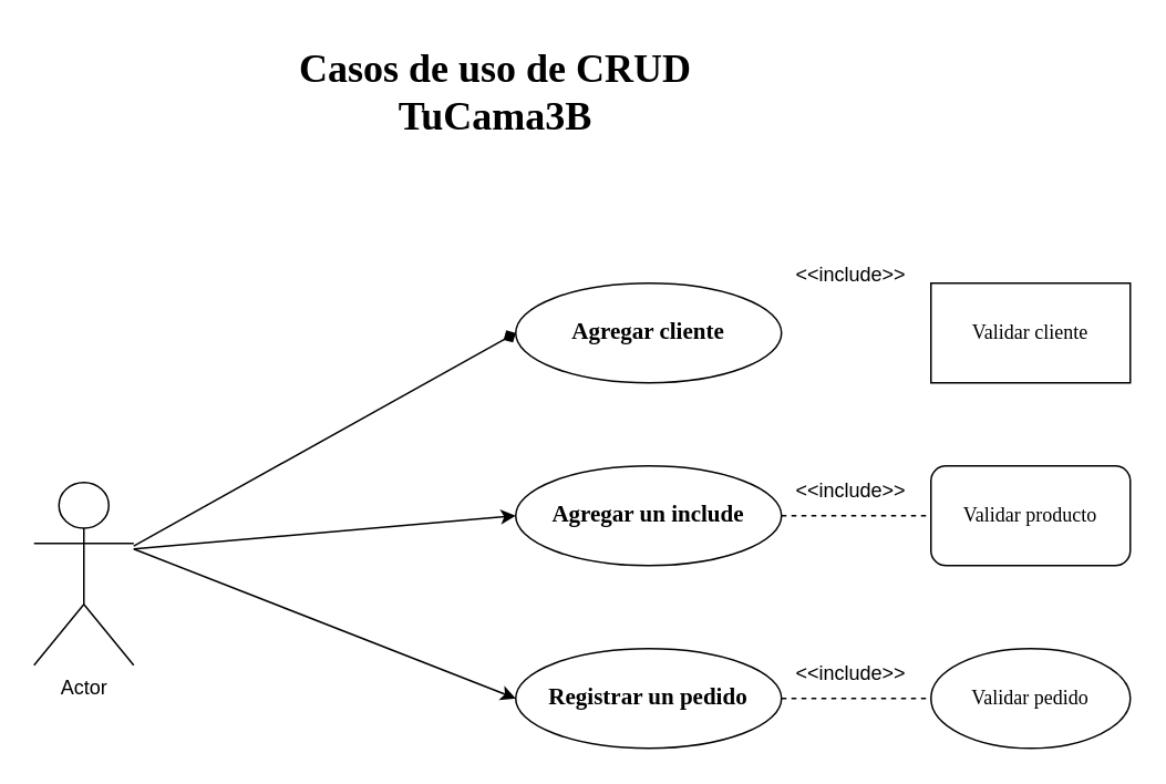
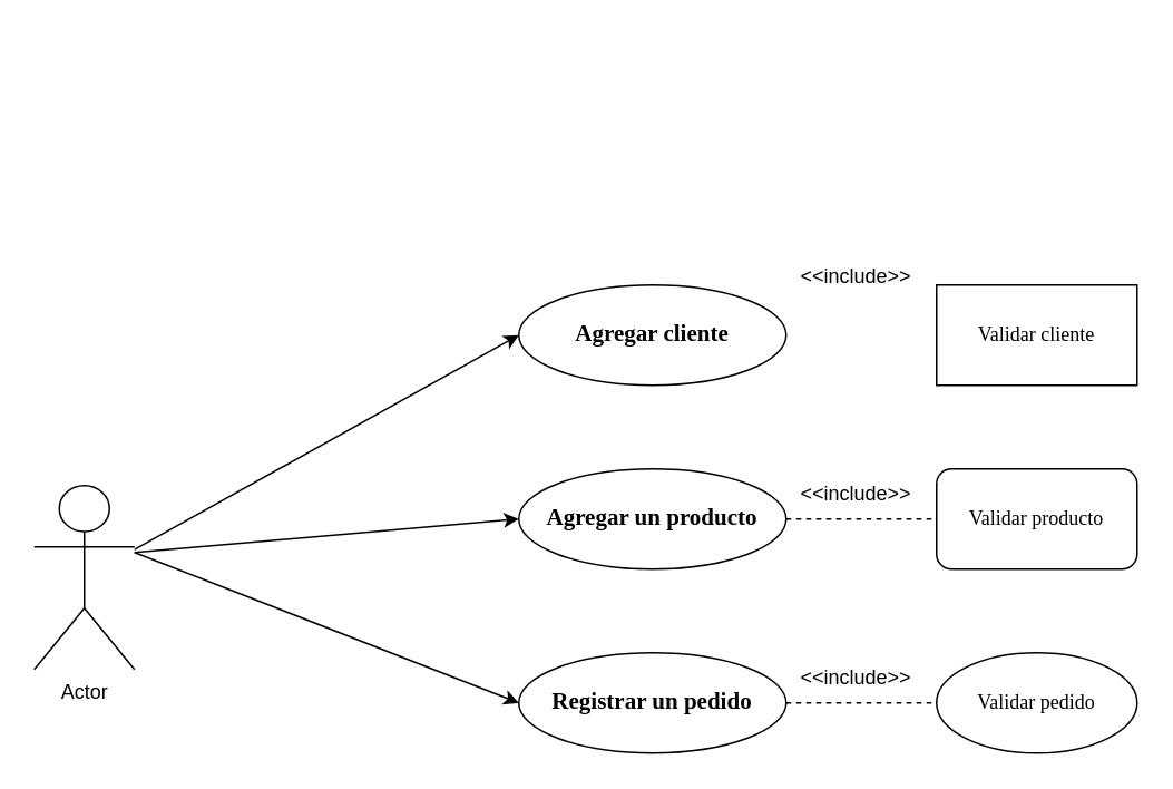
  <mxCell id="0" value="" />
  <mxCell id="1" parent="0" />
  <mxCell id="2" value="Actor" style="shape=umlActor;verticalLabelPosition=bottom;verticalAlign=top;html=1;outlineConnect=0;" vertex="1" parent="1"><mxGeometry x="20" y="290" width="60" height="110" as="geometry" /></mxCell>
- <mxCell id="3" value="" style="endArrow=diamond;html=1;rounded=0;entryX=0;entryY=0.5;entryDx=0;entryDy=0;" edge="1" parent="1" source="2" target="4"><mxGeometry width="50" height="50" relative="1" as="geometry"><mxPoint x="90" y="370" as="sourcePoint" /><mxPoint x="320" y="300" as="targetPoint" /></mxGeometry></mxCell>
+ <mxCell id="3" value="" style="endArrow=classic;html=1;rounded=0;entryX=0;entryY=0.5;entryDx=0;entryDy=0;" edge="1" parent="1" source="2" target="4"><mxGeometry width="50" height="50" relative="1" as="geometry"><mxPoint x="90" y="370" as="sourcePoint" /><mxPoint x="320" y="300" as="targetPoint" /></mxGeometry></mxCell>
  <mxCell id="4" value="&lt;font style=&quot;font-size: 14px;&quot; face=&quot;Times New Roman&quot;&gt;&lt;b&gt;Agregar cliente&lt;/b&gt;&lt;/font&gt;" style="ellipse;whiteSpace=wrap;html=1;" vertex="1" parent="1"><mxGeometry x="310" y="170" width="160" height="60" as="geometry" /></mxCell>
- <mxCell id="5" value="&lt;font size=&quot;1&quot; face=&quot;Times New Roman&quot;&gt;&lt;b style=&quot;font-size: 14px;&quot;&gt;Agregar un include&lt;/b&gt;&lt;/font&gt;" style="ellipse;whiteSpace=wrap;html=1;" vertex="1" parent="1"><mxGeometry x="310" y="280" width="160" height="60" as="geometry" /></mxCell>
+ <mxCell id="5" value="&lt;font size=&quot;1&quot; face=&quot;Times New Roman&quot;&gt;&lt;b style=&quot;font-size: 14px;&quot;&gt;Agregar un producto&lt;/b&gt;&lt;/font&gt;" style="ellipse;whiteSpace=wrap;html=1;" vertex="1" parent="1"><mxGeometry x="310" y="280" width="160" height="60" as="geometry" /></mxCell>
  <mxCell id="6" value="" style="endArrow=classic;html=1;rounded=0;entryX=0;entryY=0.5;entryDx=0;entryDy=0;" edge="1" parent="1" target="5"><mxGeometry width="50" height="50" relative="1" as="geometry"><mxPoint x="80" y="330" as="sourcePoint" /><mxPoint x="430" y="320" as="targetPoint" /></mxGeometry></mxCell>
  <mxCell id="7" value="&lt;font style=&quot;font-size: 14px;&quot; face=&quot;Times New Roman&quot;&gt;&lt;b&gt;Registrar un pedido&lt;/b&gt;&lt;/font&gt;" style="ellipse;whiteSpace=wrap;html=1;" vertex="1" parent="1"><mxGeometry x="310" y="390" width="160" height="60" as="geometry" /></mxCell>
  <mxCell id="8" value="" style="endArrow=classic;html=1;rounded=0;entryX=0;entryY=0.5;entryDx=0;entryDy=0;" edge="1" parent="1" target="7"><mxGeometry width="50" height="50" relative="1" as="geometry"><mxPoint x="80" y="330" as="sourcePoint" /><mxPoint x="320" y="290" as="targetPoint" /></mxGeometry></mxCell>
- <mxCell id="9" value="&lt;font size=&quot;1&quot; face=&quot;Times New Roman&quot; style=&quot;&quot;&gt;&lt;b style=&quot;font-size: 24px;&quot;&gt;Casos de uso de CRUD TuCama3B&lt;/b&gt;&lt;/font&gt;" style="text;html=1;strokeColor=none;fillColor=none;align=center;verticalAlign=middle;whiteSpace=wrap;rounded=0;" vertex="1" parent="1"><mxGeometry x="170" y="20" width="256" height="70" as="geometry" /></mxCell>
  <mxCell id="10" value="&amp;lt;&amp;lt;include&amp;gt;&amp;gt;" style="text;html=1;strokeColor=none;fillColor=none;align=center;verticalAlign=middle;whiteSpace=wrap;rounded=0;" vertex="1" parent="1"><mxGeometry x="482" y="150" width="60" height="30" as="geometry" /></mxCell>
  <mxCell id="11" value="&lt;font face=&quot;Times New Roman&quot;&gt;Validar cliente&lt;/font&gt;" style="whiteSpace=wrap;html=1;rounded=0;" vertex="1" parent="1"><mxGeometry x="560" y="170" width="120" height="60" as="geometry" /></mxCell>
  <mxCell id="12" value="" style="endArrow=none;dashed=1;html=1;rounded=0;exitX=1;exitY=0.5;exitDx=0;exitDy=0;entryX=0;entryY=0.5;entryDx=0;entryDy=0;" edge="1" parent="1" target="14"><mxGeometry width="50" height="50" relative="1" as="geometry"><mxPoint x="470" y="310" as="sourcePoint" /><mxPoint x="560" y="310" as="targetPoint" /></mxGeometry></mxCell>
  <mxCell id="13" value="&amp;lt;&amp;lt;include&amp;gt;&amp;gt;" style="text;html=1;strokeColor=none;fillColor=none;align=center;verticalAlign=middle;whiteSpace=wrap;rounded=0;" vertex="1" parent="1"><mxGeometry x="482" y="280" width="60" height="30" as="geometry" /></mxCell>
  <mxCell id="14" value="&lt;font face=&quot;Times New Roman&quot;&gt;Validar producto&lt;/font&gt;" style="whiteSpace=wrap;html=1;rounded=1;" vertex="1" parent="1"><mxGeometry x="560" y="280" width="120" height="60" as="geometry" /></mxCell>
  <mxCell id="15" value="" style="endArrow=none;dashed=1;html=1;rounded=0;exitX=1;exitY=0.5;exitDx=0;exitDy=0;entryX=0;entryY=0.5;entryDx=0;entryDy=0;" edge="1" parent="1" target="17"><mxGeometry width="50" height="50" relative="1" as="geometry"><mxPoint x="470" y="420" as="sourcePoint" /><mxPoint x="560" y="420" as="targetPoint" /></mxGeometry></mxCell>
  <mxCell id="16" value="&amp;lt;&amp;lt;include&amp;gt;&amp;gt;" style="text;html=1;strokeColor=none;fillColor=none;align=center;verticalAlign=middle;whiteSpace=wrap;rounded=0;" vertex="1" parent="1"><mxGeometry x="482" y="390" width="60" height="30" as="geometry" /></mxCell>
  <mxCell id="17" value="&lt;font face=&quot;Times New Roman&quot;&gt;Validar pedido&lt;/font&gt;" style="ellipse;whiteSpace=wrap;html=1;" vertex="1" parent="1"><mxGeometry x="560" y="390" width="120" height="60" as="geometry" /></mxCell>
